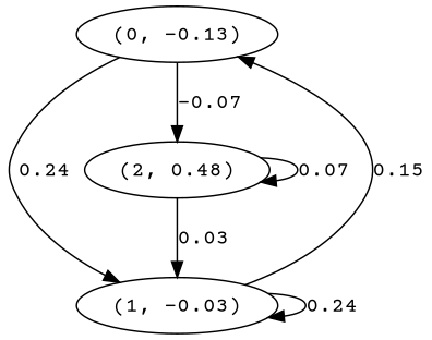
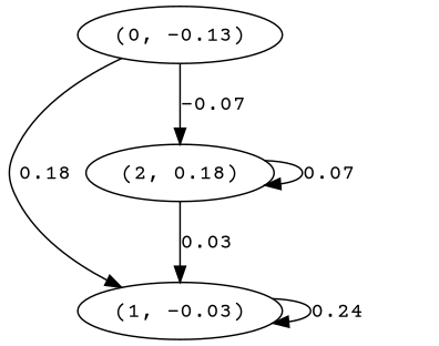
  digraph {
    fontname="Courier Prime"
    node [fontname="Courier Prime"]
    edge [fontname="Courier Prime"]
    n1 [label="(0, -0.13)"]
    n2 [label="(1, -0.03)"]
-   n3 [label="(2, 0.48)"]
-   n1 -> n2 [label=0.24]
+   n3 [label="(2, 0.18)"]
+   n1 -> n2 [label=0.18]
    n1 -> n3 [label=-0.07]
-   n2 -> n1 [label=0.15]
    n2 -> n2 [label=0.24]
    n3 -> n2 [label=0.03]
    n3 -> n3 [label=0.07]
  }
